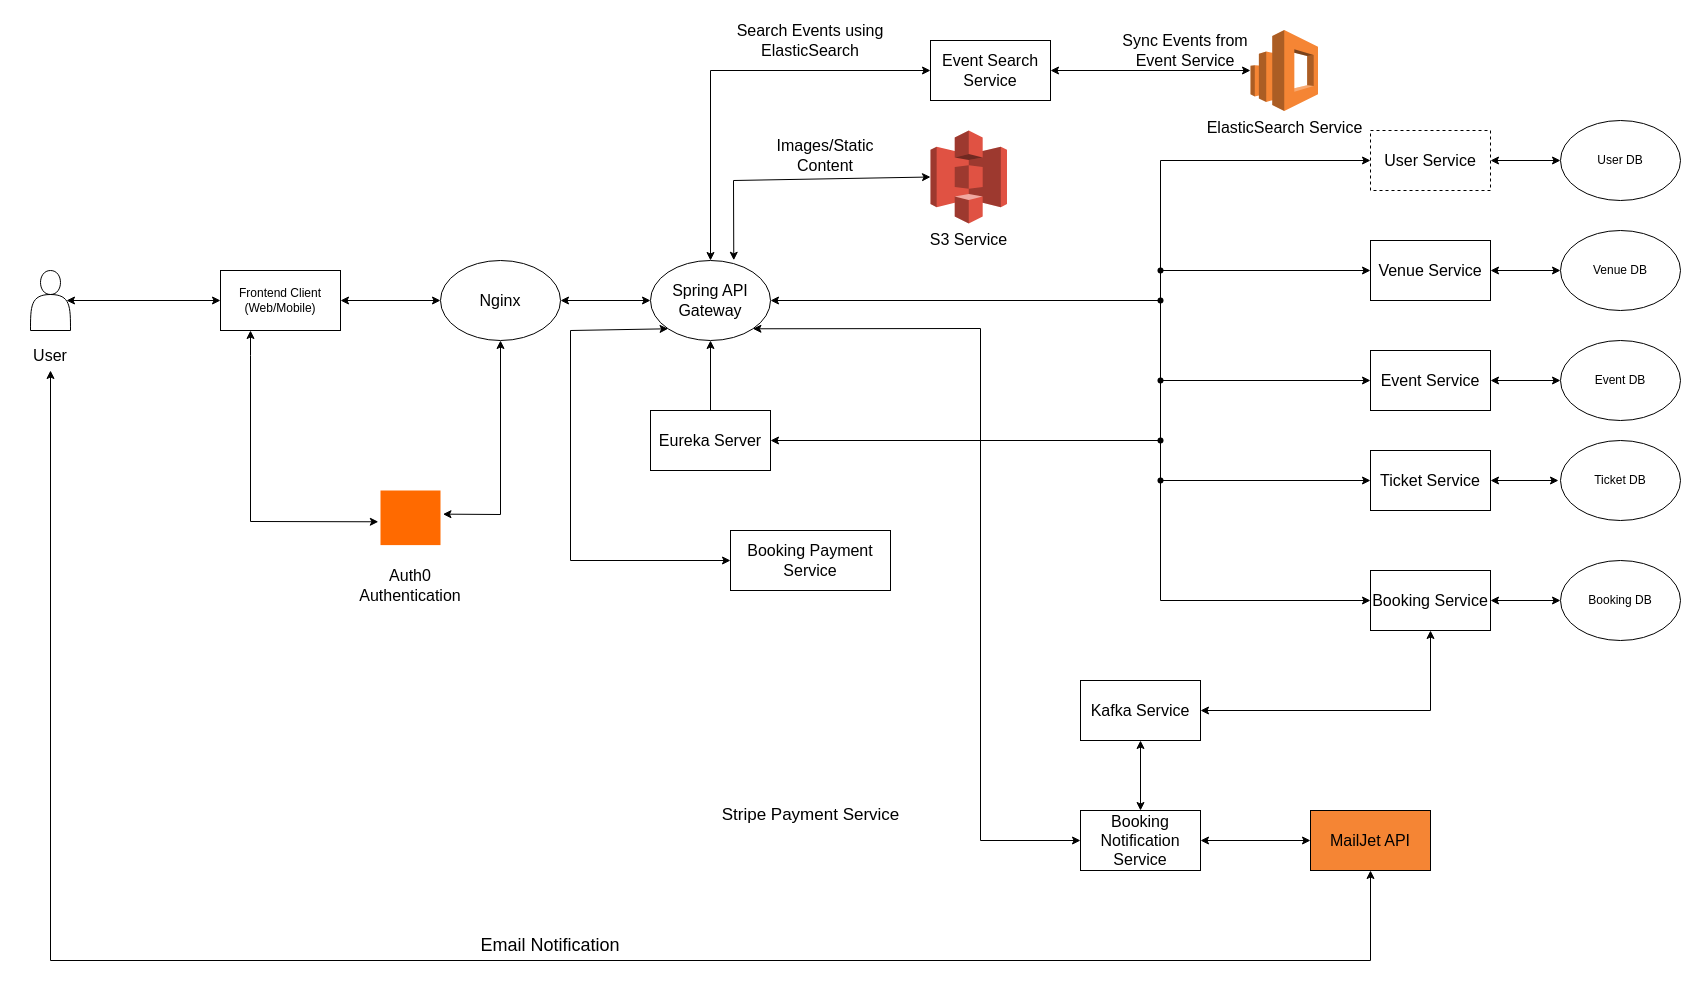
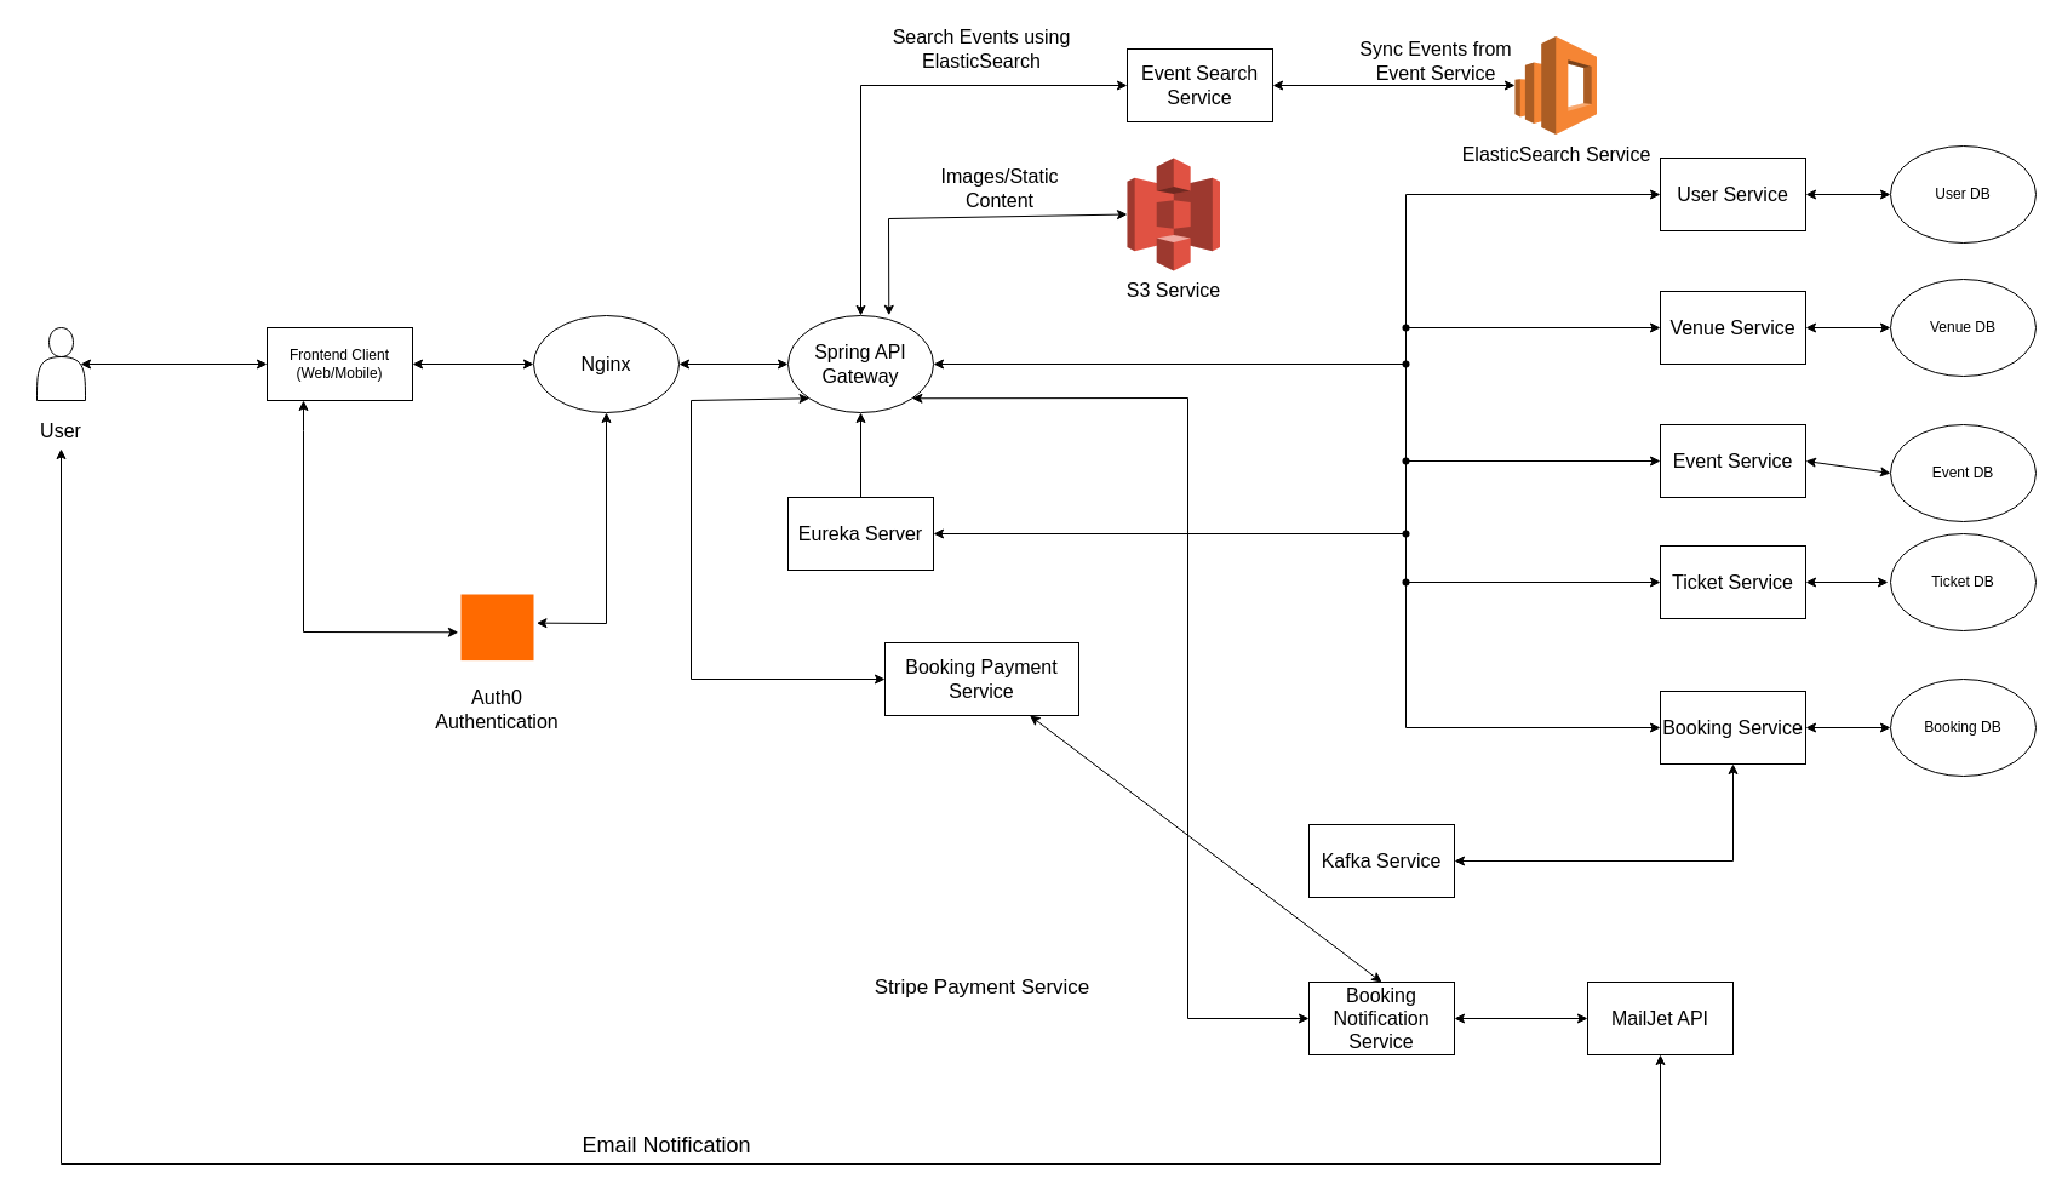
  <mxCell id="0" />
  <mxCell id="1" parent="0" />
- <mxCell id="2" value="User Service" style="rounded=0;whiteSpace=wrap;html=1;fontSize=16;dashed=1;" parent="1" vertex="1"><mxGeometry x="1370" y="130" width="120" height="60" as="geometry" /></mxCell>
+ <mxCell id="2" value="User Service" style="rounded=0;whiteSpace=wrap;html=1;fontSize=16;" parent="1" vertex="1"><mxGeometry x="1370" y="130" width="120" height="60" as="geometry" /></mxCell>
  <mxCell id="3" value="Venue Service" style="rounded=0;whiteSpace=wrap;html=1;fontSize=16;" parent="1" vertex="1"><mxGeometry x="1370" y="240" width="120" height="60" as="geometry" /></mxCell>
  <mxCell id="4" value="Event Service" style="rounded=0;whiteSpace=wrap;html=1;fontSize=16;" parent="1" vertex="1"><mxGeometry x="1370" y="350" width="120" height="60" as="geometry" /></mxCell>
  <mxCell id="5" value="Ticket Service" style="rounded=0;whiteSpace=wrap;html=1;fontSize=16;" parent="1" vertex="1"><mxGeometry x="1370" y="450" width="120" height="60" as="geometry" /></mxCell>
  <mxCell id="6" value="Booking Service" style="rounded=0;whiteSpace=wrap;html=1;fontSize=16;" parent="1" vertex="1"><mxGeometry x="1370" y="570" width="120" height="60" as="geometry" /></mxCell>
  <mxCell id="7" value="" style="endArrow=classic;startArrow=classic;html=1;rounded=0;exitX=1;exitY=0.5;exitDx=0;exitDy=0;" parent="1" source="2" edge="1"><mxGeometry width="50" height="50" relative="1" as="geometry"><mxPoint x="1490" y="170" as="sourcePoint" /><mxPoint x="1560" y="160" as="targetPoint" /></mxGeometry></mxCell>
  <mxCell id="8" value="User DB" style="ellipse;whiteSpace=wrap;html=1;" parent="1" vertex="1"><mxGeometry x="1560" y="120" width="120" height="80" as="geometry" /></mxCell>
  <mxCell id="9" value="Venue DB" style="ellipse;whiteSpace=wrap;html=1;" parent="1" vertex="1"><mxGeometry x="1560" y="230" width="120" height="80" as="geometry" /></mxCell>
- <mxCell id="10" value="Event DB" style="ellipse;whiteSpace=wrap;html=1;" parent="1" vertex="1"><mxGeometry x="1560" y="340" width="120" height="80" as="geometry" /></mxCell>
+ <mxCell id="10" value="Event DB" style="ellipse;whiteSpace=wrap;html=1;" parent="1" vertex="1"><mxGeometry x="1560" y="350" width="120" height="80" as="geometry" /></mxCell>
  <mxCell id="11" value="Ticket DB" style="ellipse;whiteSpace=wrap;html=1;" parent="1" vertex="1"><mxGeometry x="1560" y="440" width="120" height="80" as="geometry" /></mxCell>
  <mxCell id="12" value="" style="endArrow=classic;startArrow=classic;html=1;rounded=0;entryX=0;entryY=0.5;entryDx=0;entryDy=0;exitX=1;exitY=0.5;exitDx=0;exitDy=0;" parent="1" source="3" target="9" edge="1"><mxGeometry width="50" height="50" relative="1" as="geometry"><mxPoint x="1490" y="280" as="sourcePoint" /><mxPoint x="1540" y="230" as="targetPoint" /></mxGeometry></mxCell>
  <mxCell id="13" value="" style="endArrow=classic;startArrow=classic;html=1;rounded=0;entryX=0;entryY=0.5;entryDx=0;entryDy=0;exitX=1;exitY=0.5;exitDx=0;exitDy=0;" parent="1" source="4" target="10" edge="1"><mxGeometry width="50" height="50" relative="1" as="geometry"><mxPoint x="1500" y="420" as="sourcePoint" /><mxPoint x="1550" y="370" as="targetPoint" /></mxGeometry></mxCell>
  <mxCell id="14" value="" style="endArrow=classic;startArrow=classic;html=1;rounded=0;exitX=1;exitY=0.5;exitDx=0;exitDy=0;" parent="1" source="5" edge="1"><mxGeometry width="50" height="50" relative="1" as="geometry"><mxPoint x="1510" y="480" as="sourcePoint" /><mxPoint x="1558" y="480" as="targetPoint" /></mxGeometry></mxCell>
  <mxCell id="15" value="" style="endArrow=classic;startArrow=classic;html=1;rounded=0;exitX=1;exitY=0.5;exitDx=0;exitDy=0;" parent="1" source="6" edge="1"><mxGeometry width="50" height="50" relative="1" as="geometry"><mxPoint x="1520" y="610" as="sourcePoint" /><mxPoint x="1560" y="600" as="targetPoint" /></mxGeometry></mxCell>
  <mxCell id="16" value="Booking DB" style="ellipse;whiteSpace=wrap;html=1;" parent="1" vertex="1"><mxGeometry x="1560" y="560" width="120" height="80" as="geometry" /></mxCell>
  <mxCell id="17" value="&lt;font style=&quot;font-size: 16px;&quot;&gt;Spring API Gateway&lt;/font&gt;" style="ellipse;whiteSpace=wrap;html=1;" parent="1" vertex="1"><mxGeometry x="650" y="260" width="120" height="80" as="geometry" /></mxCell>
  <mxCell id="18" value="&lt;font style=&quot;font-size: 16px;&quot;&gt;Eureka Server&lt;br&gt;&lt;/font&gt;" style="rounded=0;whiteSpace=wrap;html=1;" parent="1" vertex="1"><mxGeometry x="650" y="410" width="120" height="60" as="geometry" /></mxCell>
  <mxCell id="19" value="" style="endArrow=classic;startArrow=classic;html=1;rounded=0;exitX=1;exitY=0.5;exitDx=0;exitDy=0;entryX=0;entryY=0.5;entryDx=0;entryDy=0;" parent="1" source="17" target="2" edge="1"><mxGeometry width="50" height="50" relative="1" as="geometry"><mxPoint x="1030" y="310" as="sourcePoint" /><mxPoint x="1080" y="260" as="targetPoint" /><Array as="points"><mxPoint x="1160" y="300" /><mxPoint x="1160" y="160" /></Array></mxGeometry></mxCell>
  <mxCell id="20" value="" style="endArrow=classic;html=1;rounded=0;entryX=0;entryY=0.5;entryDx=0;entryDy=0;" parent="1" target="3" edge="1"><mxGeometry width="50" height="50" relative="1" as="geometry"><mxPoint x="1160" y="270" as="sourcePoint" /><mxPoint x="1370" y="270" as="targetPoint" /></mxGeometry></mxCell>
  <mxCell id="21" value="" style="endArrow=classic;html=1;rounded=0;entryX=0;entryY=0.5;entryDx=0;entryDy=0;" parent="1" source="37" target="4" edge="1"><mxGeometry width="50" height="50" relative="1" as="geometry"><mxPoint x="1160" y="300" as="sourcePoint" /><mxPoint x="1360" y="380" as="targetPoint" /><Array as="points"><mxPoint x="1160" y="380" /></Array></mxGeometry></mxCell>
  <mxCell id="22" value="" style="endArrow=classic;html=1;rounded=0;entryX=0;entryY=0.5;entryDx=0;entryDy=0;" parent="1" target="5" edge="1"><mxGeometry width="50" height="50" relative="1" as="geometry"><mxPoint x="1160" y="380" as="sourcePoint" /><mxPoint x="1350" y="480" as="targetPoint" /><Array as="points"><mxPoint x="1160" y="480" /></Array></mxGeometry></mxCell>
  <mxCell id="23" value="" style="endArrow=classic;html=1;rounded=0;entryX=0;entryY=0.5;entryDx=0;entryDy=0;" parent="1" source="35" target="6" edge="1"><mxGeometry width="50" height="50" relative="1" as="geometry"><mxPoint x="1160" y="480" as="sourcePoint" /><mxPoint x="1310" y="580" as="targetPoint" /><Array as="points"><mxPoint x="1160" y="600" /></Array></mxGeometry></mxCell>
  <mxCell id="24" value="" style="endArrow=classic;html=1;rounded=0;entryX=0.5;entryY=1;entryDx=0;entryDy=0;exitX=0.5;exitY=0;exitDx=0;exitDy=0;" parent="1" source="18" target="17" edge="1"><mxGeometry width="50" height="50" relative="1" as="geometry"><mxPoint x="940" y="430" as="sourcePoint" /><mxPoint x="990" y="380" as="targetPoint" /></mxGeometry></mxCell>
  <mxCell id="25" value="" style="endArrow=classic;html=1;rounded=0;entryX=1;entryY=0.5;entryDx=0;entryDy=0;" parent="1" source="34" target="18" edge="1"><mxGeometry width="50" height="50" relative="1" as="geometry"><mxPoint x="1160" y="440" as="sourcePoint" /><mxPoint x="1090" y="520" as="targetPoint" /></mxGeometry></mxCell>
  <mxCell id="26" value="" style="endArrow=classic;startArrow=classic;html=1;rounded=0;exitX=0;exitY=0.5;exitDx=0;exitDy=0;entryX=1;entryY=0.5;entryDx=0;entryDy=0;" parent="1" source="39" target="27" edge="1"><mxGeometry width="50" height="50" relative="1" as="geometry"><mxPoint x="700" y="260" as="sourcePoint" /><mxPoint x="620" y="200" as="targetPoint" /></mxGeometry></mxCell>
  <mxCell id="27" value="Frontend Client (Web/Mobile)" style="rounded=0;whiteSpace=wrap;html=1;" parent="1" vertex="1"><mxGeometry x="220" y="270" width="120" height="60" as="geometry" /></mxCell>
  <mxCell id="28" value="&lt;font style=&quot;font-size: 16px;&quot;&gt;Event Search Service&lt;/font&gt;" style="rounded=0;whiteSpace=wrap;html=1;" parent="1" vertex="1"><mxGeometry x="930" y="40" width="120" height="60" as="geometry" /></mxCell>
  <mxCell id="29" value="&lt;font style=&quot;font-size: 16px;&quot;&gt;Booking Payment Service&lt;/font&gt;" style="rounded=0;whiteSpace=wrap;html=1;" parent="1" vertex="1"><mxGeometry x="730" y="530" width="160" height="60" as="geometry" /></mxCell>
  <mxCell id="30" value="" style="endArrow=classic;startArrow=classic;html=1;rounded=0;entryX=0;entryY=0.5;entryDx=0;entryDy=0;exitX=0.5;exitY=0;exitDx=0;exitDy=0;" parent="1" source="17" target="28" edge="1"><mxGeometry width="50" height="50" relative="1" as="geometry"><mxPoint x="770" y="280" as="sourcePoint" /><mxPoint y="230" as="targetPoint" x="820" /><Array as="points"><mxPoint x="710" y="70" /></Array></mxGeometry></mxCell>
  <mxCell id="31" value="" style="endArrow=classic;startArrow=classic;html=1;rounded=0;exitX=0;exitY=1;exitDx=0;exitDy=0;" parent="1" source="17" target="29" edge="1"><mxGeometry width="50" height="50" relative="1" as="geometry"><mxPoint x="750" y="580" as="sourcePoint" /><mxPoint x="800" y="530" as="targetPoint" /><Array as="points"><mxPoint x="570" y="330" /><mxPoint x="570" y="560" /></Array></mxGeometry></mxCell>
  <mxCell id="32" value="" style="shape=waypoint;sketch=0;fillStyle=solid;size=6;pointerEvents=1;points=[];fillColor=none;resizable=0;rotatable=0;perimeter=centerPerimeter;snapToPoint=1;" parent="1" vertex="1"><mxGeometry x="1150" y="260" width="20" height="20" as="geometry" /></mxCell>
  <mxCell id="33" value="" style="shape=waypoint;sketch=0;fillStyle=solid;size=6;pointerEvents=1;points=[];fillColor=none;resizable=0;rotatable=0;perimeter=centerPerimeter;snapToPoint=1;" parent="1" vertex="1"><mxGeometry x="1150" y="370" width="20" height="20" as="geometry" /></mxCell>
  <mxCell id="34" value="" style="shape=waypoint;sketch=0;fillStyle=solid;size=6;pointerEvents=1;points=[];fillColor=none;resizable=0;rotatable=0;perimeter=centerPerimeter;snapToPoint=1;" parent="1" vertex="1"><mxGeometry x="1150" y="430" width="20" height="20" as="geometry" /></mxCell>
  <mxCell id="35" value="" style="shape=waypoint;sketch=0;fillStyle=solid;size=6;pointerEvents=1;points=[];fillColor=none;resizable=0;rotatable=0;perimeter=centerPerimeter;snapToPoint=1;" parent="1" vertex="1"><mxGeometry x="1150" y="470" width="20" height="20" as="geometry" /></mxCell>
  <mxCell id="36" value="" style="endArrow=classic;html=1;rounded=0;entryDx=0;entryDy=0;" parent="1" target="37" edge="1"><mxGeometry width="50" height="50" relative="1" as="geometry"><mxPoint x="1160" y="300" as="sourcePoint" /><mxPoint x="1370" y="380" as="targetPoint" /><Array as="points" /></mxGeometry></mxCell>
  <mxCell id="37" value="" style="shape=waypoint;sketch=0;fillStyle=solid;size=6;pointerEvents=1;points=[];fillColor=none;resizable=0;rotatable=0;perimeter=centerPerimeter;snapToPoint=1;" parent="1" vertex="1"><mxGeometry x="1150" y="290" width="20" height="20" as="geometry" /></mxCell>
  <mxCell id="38" value="" style="endArrow=classic;startArrow=classic;html=1;rounded=0;exitX=0;exitY=0.5;exitDx=0;exitDy=0;entryX=1;entryY=0.5;entryDx=0;entryDy=0;" parent="1" source="17" target="39" edge="1"><mxGeometry width="50" height="50" relative="1" as="geometry"><mxPoint x="650" y="300" as="sourcePoint" /><mxPoint x="297" y="298" as="targetPoint" /></mxGeometry></mxCell>
  <mxCell id="39" value="&lt;font style=&quot;font-size: 16px;&quot;&gt;Nginx&lt;/font&gt;" style="ellipse;whiteSpace=wrap;html=1;" parent="1" vertex="1"><mxGeometry x="440" y="260" width="120" height="80" as="geometry" /></mxCell>
  <mxCell id="40" value="&lt;div style=&quot;font-size: 13px;&quot;&gt;&lt;font style=&quot;font-size: 16px;&quot;&gt;ElasticSearch Service&lt;br&gt;&lt;/font&gt;&lt;/div&gt;" style="outlineConnect=0;dashed=0;verticalLabelPosition=bottom;verticalAlign=top;align=center;html=1;shape=mxgraph.aws3.elasticsearch_service;fillColor=#F58534;gradientColor=none;" parent="1" vertex="1"><mxGeometry x="1250" y="29.5" width="67.5" height="81" as="geometry" /></mxCell>
  <mxCell id="41" value="&lt;font style=&quot;font-size: 17px;&quot;&gt;Stripe Payment Service&lt;/font&gt;" style="shape=image;html=1;verticalAlign=top;verticalLabelPosition=bottom;labelBackgroundColor=#ffffff;imageAspect=0;aspect=fixed;image=https://cdn0.iconfinder.com/data/icons/phosphor-fill-vol-4/256/stripe-logo-fill-128.png;direction=east;" parent="1" vertex="1"><mxGeometry x="746" y="670" width="128" height="128" as="geometry" /></mxCell>
  <mxCell id="42" value="Kafka Service" style="rounded=0;whiteSpace=wrap;html=1;fontSize=16;" parent="1" vertex="1"><mxGeometry x="1080" y="680" width="120" height="60" as="geometry" /></mxCell>
  <mxCell id="43" value="" style="endArrow=classic;startArrow=classic;html=1;rounded=0;entryX=0.5;entryY=1;entryDx=0;entryDy=0;exitX=1;exitY=0.5;exitDx=0;exitDy=0;" parent="1" source="42" target="6" edge="1"><mxGeometry width="50" height="50" relative="1" as="geometry"><mxPoint x="1240" y="730" as="sourcePoint" /><mxPoint x="1290" y="680" as="targetPoint" /><Array as="points"><mxPoint x="1430" y="710" /></Array></mxGeometry></mxCell>
- <mxCell id="44" value="" style="endArrow=classic;startArrow=classic;html=1;rounded=0;entryX=0.5;entryY=1;entryDx=0;entryDy=0;exitX=0.5;exitY=0;exitDx=0;exitDy=0;" parent="1" source="45" target="42" edge="1"><mxGeometry width="50" height="50" relative="1" as="geometry"><mxPoint x="1140" y="810" as="sourcePoint" /><mxPoint x="1150" y="750" as="targetPoint" /></mxGeometry></mxCell>
+ <mxCell id="44" value="" style="endArrow=classic;startArrow=classic;html=1;rounded=0;exitX=0.5;exitY=0;exitDx=0;exitDy=0;" parent="1" source="45" target="29" edge="1"><mxGeometry width="50" height="50" relative="1" as="geometry"><mxPoint x="1140" y="810" as="sourcePoint" /><mxPoint x="1150" y="750" as="targetPoint" /></mxGeometry></mxCell>
  <mxCell id="45" value="&lt;font style=&quot;font-size: 16px;&quot;&gt;Booking Notification Service&lt;/font&gt;" style="rounded=0;whiteSpace=wrap;html=1;" parent="1" vertex="1"><mxGeometry x="1080" y="810" width="120" height="60" as="geometry" /></mxCell>
  <mxCell id="46" value="" style="endArrow=classic;startArrow=classic;html=1;rounded=0;entryX=0;entryY=0.5;entryDx=0;entryDy=0;exitX=1;exitY=1;exitDx=0;exitDy=0;" parent="1" source="17" target="45" edge="1"><mxGeometry width="50" height="50" relative="1" as="geometry"><mxPoint x="970" y="900" as="sourcePoint" /><mxPoint x="1020" y="850" as="targetPoint" /><Array as="points"><mxPoint x="980" y="328" /><mxPoint x="980" y="840" /></Array></mxGeometry></mxCell>
- <mxCell id="47" value="&lt;div style=&quot;font-size: 16px;&quot;&gt;&lt;font style=&quot;font-size: 16px;&quot;&gt;MailJet API &lt;br&gt;&lt;/font&gt;&lt;/div&gt;" style="rounded=0;whiteSpace=wrap;html=1;fillColor=#f58534;" parent="1" vertex="1"><mxGeometry x="1310" y="810" width="120" height="60" as="geometry" /></mxCell>
+ <mxCell id="47" value="&lt;div style=&quot;font-size: 16px;&quot;&gt;&lt;font style=&quot;font-size: 16px;&quot;&gt;MailJet API &lt;br&gt;&lt;/font&gt;&lt;/div&gt;" style="rounded=0;whiteSpace=wrap;html=1;" parent="1" vertex="1"><mxGeometry x="1310" y="810" width="120" height="60" as="geometry" /></mxCell>
  <mxCell id="48" value="" style="endArrow=classic;startArrow=classic;html=1;rounded=0;entryX=0;entryY=0.5;entryDx=0;entryDy=0;exitX=1;exitY=0.5;exitDx=0;exitDy=0;" parent="1" source="45" target="47" edge="1"><mxGeometry width="50" height="50" relative="1" as="geometry"><mxPoint x="1190" y="960" as="sourcePoint" /><mxPoint x="1240" y="910" as="targetPoint" /></mxGeometry></mxCell>
  <mxCell id="49" value="" style="endArrow=classic;startArrow=classic;html=1;rounded=0;entryX=0.5;entryY=1;entryDx=0;entryDy=0;exitX=0.5;exitY=1;exitDx=0;exitDy=0;" parent="1" source="53" target="47" edge="1"><mxGeometry width="50" height="50" relative="1" as="geometry"><mxPoint x="160" y="480" as="sourcePoint" /><mxPoint x="1360" y="910" as="targetPoint" /><Array as="points"><mxPoint x="50" y="960" /><mxPoint x="1370" y="960" /></Array></mxGeometry></mxCell>
  <mxCell id="50" value="" style="shape=actor;whiteSpace=wrap;html=1;" parent="1" vertex="1"><mxGeometry x="30" y="270" width="40" height="60" as="geometry" /></mxCell>
  <mxCell id="51" value="Email Notification" style="text;html=1;align=center;verticalAlign=middle;whiteSpace=wrap;rounded=0;fontSize=18;" parent="1" vertex="1"><mxGeometry x="460" y="930" width="180" height="30" as="geometry" /></mxCell>
  <mxCell id="52" value="" style="endArrow=classic;startArrow=classic;html=1;rounded=0;entryX=0;entryY=0.5;entryDx=0;entryDy=0;exitX=0.9;exitY=0.5;exitDx=0;exitDy=0;exitPerimeter=0;" parent="1" source="50" target="27" edge="1"><mxGeometry width="50" height="50" relative="1" as="geometry"><mxPoint x="70" y="400" as="sourcePoint" /><mxPoint x="120" y="350" as="targetPoint" /></mxGeometry></mxCell>
  <mxCell id="53" value="&lt;font style=&quot;font-size: 16px;&quot;&gt;User&lt;/font&gt;" style="text;html=1;align=center;verticalAlign=middle;whiteSpace=wrap;rounded=0;" parent="1" vertex="1"><mxGeometry x="20" y="340" width="60" height="30" as="geometry" /></mxCell>
  <mxCell id="54" value="" style="endArrow=classic;startArrow=classic;html=1;rounded=0;exitX=1;exitY=0.5;exitDx=0;exitDy=0;" parent="1" source="28" target="40" edge="1"><mxGeometry width="50" height="50" relative="1" as="geometry"><mxPoint x="900" y="110" as="sourcePoint" /><mxPoint x="950" y="60" as="targetPoint" /></mxGeometry></mxCell>
  <mxCell id="55" value="&lt;font style=&quot;font-size: 16px;&quot;&gt;S3 Service&lt;/font&gt;" style="outlineConnect=0;dashed=0;verticalLabelPosition=bottom;verticalAlign=top;align=center;html=1;shape=mxgraph.aws3.s3;fillColor=#E05243;gradientColor=none;" parent="1" vertex="1"><mxGeometry x="930" y="130" width="76.5" height="93" as="geometry" /></mxCell>
  <mxCell id="56" value="" style="endArrow=classic;startArrow=classic;html=1;rounded=0;entryX=0;entryY=0.5;entryDx=0;entryDy=0;entryPerimeter=0;exitX=0.694;exitY=-0.003;exitDx=0;exitDy=0;exitPerimeter=0;" parent="1" source="17" target="55" edge="1"><mxGeometry width="50" height="50" relative="1" as="geometry"><mxPoint x="740" y="250" as="sourcePoint" /><mxPoint x="790" y="200" as="targetPoint" /><Array as="points"><mxPoint x="733" y="180" /></Array></mxGeometry></mxCell>
  <mxCell id="57" value="Images/Static Content" style="text;html=1;align=center;verticalAlign=middle;whiteSpace=wrap;rounded=0;fontSize=16;" parent="1" vertex="1"><mxGeometry x="760" y="140" width="130" height="30" as="geometry" /></mxCell>
  <mxCell id="58" value="Search Events using ElasticSearch" style="text;html=1;align=center;verticalAlign=middle;whiteSpace=wrap;rounded=0;fontSize=16;" parent="1" vertex="1"><mxGeometry x="720" y="20" width="180" height="39.5" as="geometry" /></mxCell>
  <mxCell id="59" value="Sync Events from Event Service" style="text;html=1;align=center;verticalAlign=middle;whiteSpace=wrap;rounded=0;fontSize=16;" parent="1" vertex="1"><mxGeometry x="1100" y="29.5" width="170" height="40" as="geometry" /></mxCell>
  <mxCell id="60" value="" style="points=[];aspect=fixed;html=1;align=center;shadow=0;dashed=0;fillColor=#FF6A00;strokeColor=none;shape=mxgraph.alibaba_cloud.cloud_auth;" vertex="1" parent="1"><mxGeometry x="380" y="490" width="60" height="54.6" as="geometry" /></mxCell>
  <mxCell id="61" value="" style="endArrow=classic;startArrow=classic;html=1;rounded=0;entryX=0.25;entryY=1;entryDx=0;entryDy=0;exitX=-0.036;exitY=0.573;exitDx=0;exitDy=0;exitPerimeter=0;" edge="1" parent="1" source="60" target="27"><mxGeometry width="50" height="50" relative="1" as="geometry"><mxPoint x="250" y="510" as="sourcePoint" /><mxPoint x="300" y="460" as="targetPoint" /><Array as="points"><mxPoint x="250" y="521" /><mxPoint x="250" y="355" /></Array></mxGeometry></mxCell>
  <mxCell id="62" value="Auth0 Authentication" style="text;html=1;align=center;verticalAlign=middle;whiteSpace=wrap;rounded=0;fontSize=16;" vertex="1" parent="1"><mxGeometry x="360" y="560" width="100" height="50" as="geometry" /></mxCell>
  <mxCell id="63" value="" style="endArrow=classic;startArrow=classic;html=1;rounded=0;exitX=1.041;exitY=0.433;exitDx=0;exitDy=0;exitPerimeter=0;entryX=0.5;entryY=1;entryDx=0;entryDy=0;" edge="1" parent="1" source="60" target="39"><mxGeometry width="50" height="50" relative="1" as="geometry"><mxPoint x="450" y="500" as="sourcePoint" /><mxPoint x="500" y="450" as="targetPoint" /><Array as="points"><mxPoint x="500" y="514" /></Array></mxGeometry></mxCell>
